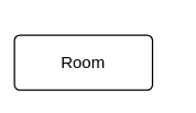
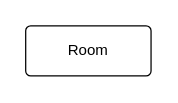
  <mxCell id="0" />
  <mxCell id="1" parent="0" />
- <mxCell id="2" value="Room" style="rounded=1;arcSize=10;whiteSpace=wrap;html=1;align=center;" vertex="1" parent="1"><mxGeometry x="10" y="25" width="100" height="40" as="geometry" /></mxCell>
+ <mxCell id="2" value="Room" style="rounded=1;arcSize=10;whiteSpace=wrap;html=1;align=center;" vertex="1" parent="1"><mxGeometry x="20" y="20" width="100" height="40" as="geometry" /></mxCell>
